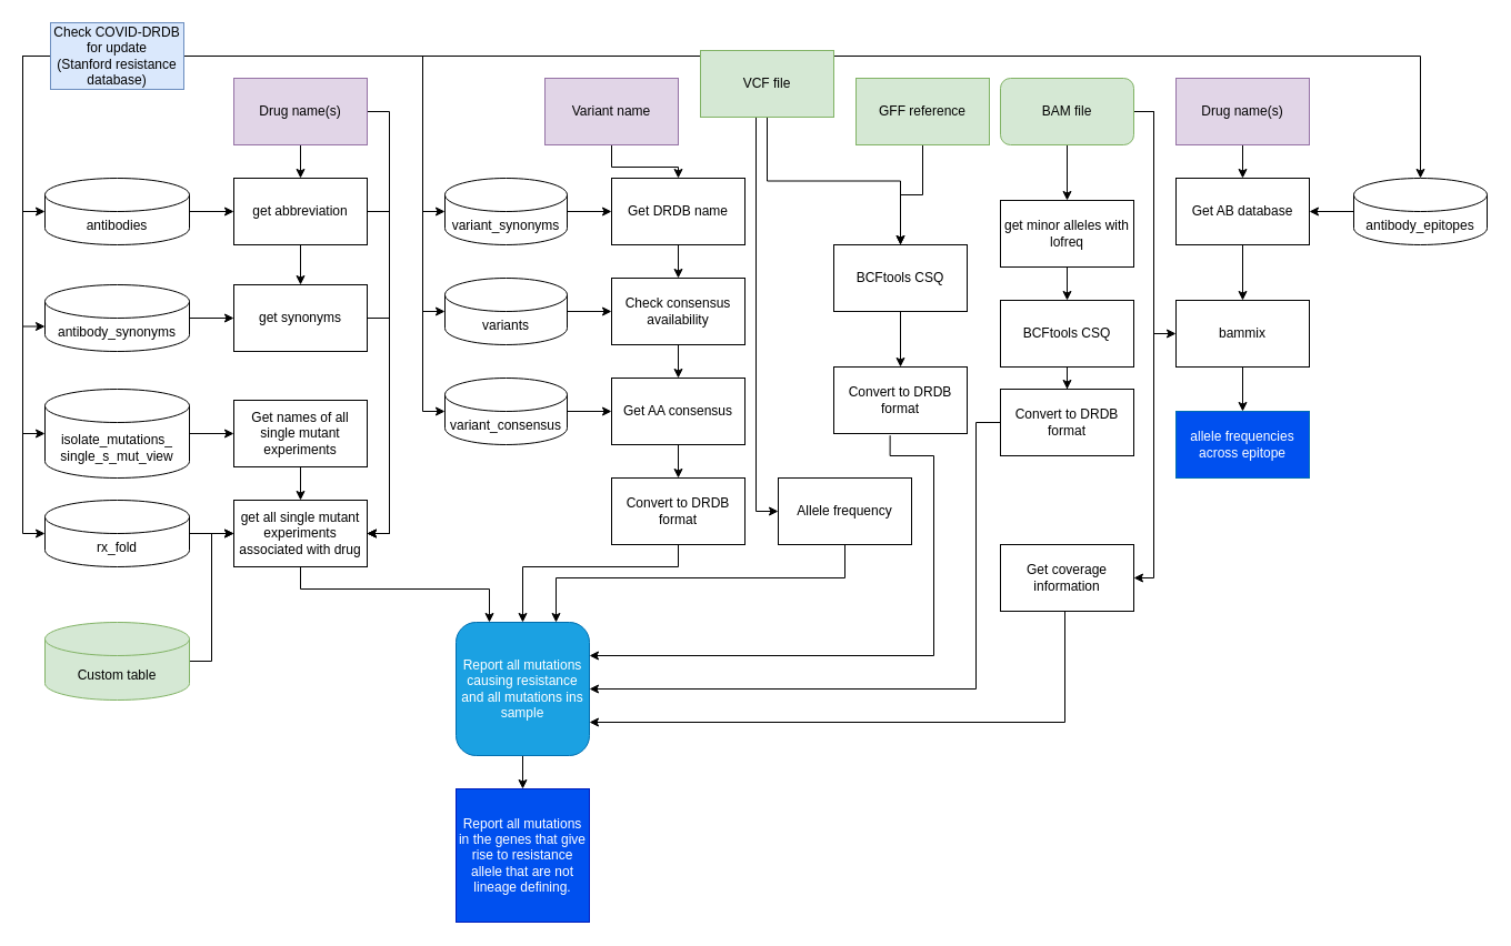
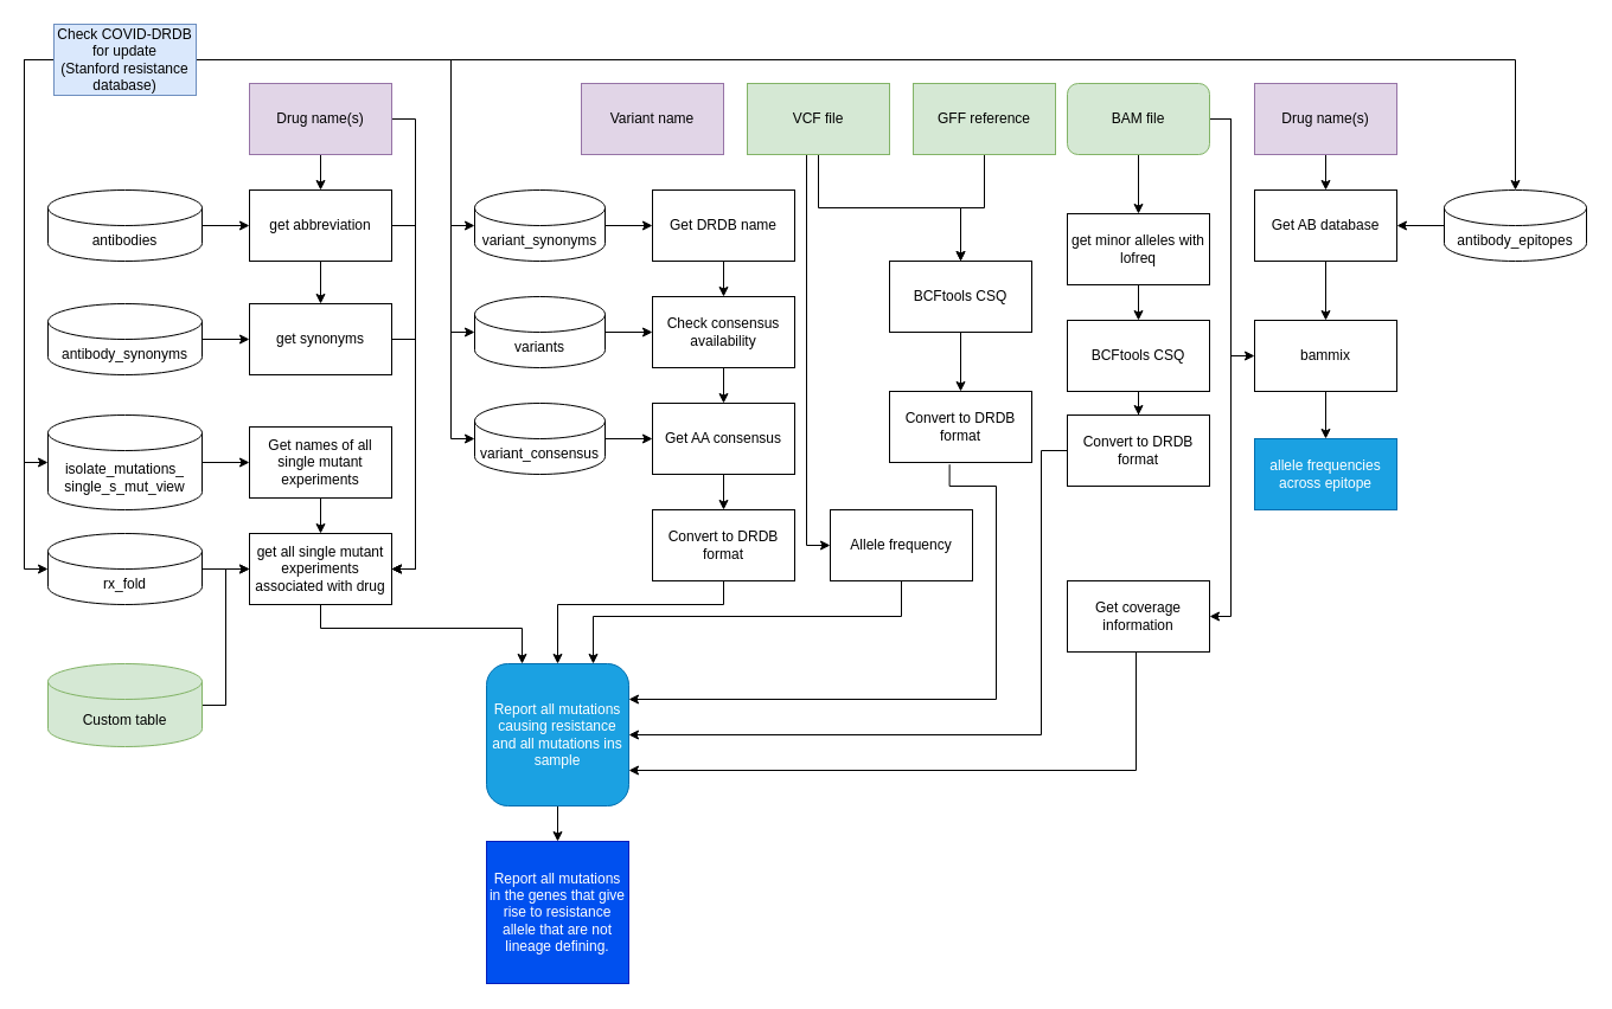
  <mxCell id="0" />
  <mxCell id="1" parent="0" />
  <mxCell id="2" value="" style="edgeStyle=orthogonalEdgeStyle;rounded=0;orthogonalLoop=1;jettySize=auto;html=1;" parent="1" source="3" target="18" edge="1"><mxGeometry relative="1" as="geometry" /></mxCell>
  <mxCell id="3" value="antibodies" style="shape=cylinder3;whiteSpace=wrap;html=1;boundedLbl=1;backgroundOutline=1;size=15;" parent="1" vertex="1"><mxGeometry x="40" y="160" width="130" height="60" as="geometry" /></mxCell>
- <mxCell id="4" style="edgeStyle=orthogonalEdgeStyle;rounded=0;orthogonalLoop=1;jettySize=auto;html=1;entryX=0;entryY=0.5;entryDx=0;entryDy=0;entryPerimeter=0;" parent="1" source="12" target="3" edge="1"><mxGeometry relative="1" as="geometry"><Array as="points"><mxPoint x="20" y="50" /><mxPoint x="20" y="190" /></Array></mxGeometry></mxCell>
- <mxCell id="5" style="edgeStyle=orthogonalEdgeStyle;rounded=0;orthogonalLoop=1;jettySize=auto;html=1;entryX=0;entryY=0;entryDx=0;entryDy=37.5;entryPerimeter=0;" parent="1" source="12" target="22" edge="1"><mxGeometry relative="1" as="geometry"><Array as="points"><mxPoint x="20" y="50" /><mxPoint x="20" y="294" /></Array></mxGeometry></mxCell>
  <mxCell id="6" style="edgeStyle=orthogonalEdgeStyle;rounded=0;orthogonalLoop=1;jettySize=auto;html=1;entryX=0;entryY=0.5;entryDx=0;entryDy=0;entryPerimeter=0;" parent="1" source="12" target="24" edge="1"><mxGeometry relative="1" as="geometry"><Array as="points"><mxPoint x="20" y="50" /><mxPoint x="20" y="390" /></Array></mxGeometry></mxCell>
  <mxCell id="7" style="edgeStyle=orthogonalEdgeStyle;rounded=0;orthogonalLoop=1;jettySize=auto;html=1;entryX=0;entryY=0;entryDx=0;entryDy=30;entryPerimeter=0;" parent="1" source="12" target="28" edge="1"><mxGeometry relative="1" as="geometry"><Array as="points"><mxPoint x="20" y="50" /><mxPoint x="20" y="480" /></Array></mxGeometry></mxCell>
  <mxCell id="8" style="edgeStyle=orthogonalEdgeStyle;rounded=0;orthogonalLoop=1;jettySize=auto;html=1;entryX=0;entryY=0.5;entryDx=0;entryDy=0;entryPerimeter=0;" parent="1" source="12" target="41" edge="1"><mxGeometry relative="1" as="geometry"><Array as="points"><mxPoint x="380" y="50" /><mxPoint x="380" y="370" /></Array></mxGeometry></mxCell>
  <mxCell id="9" style="edgeStyle=orthogonalEdgeStyle;rounded=0;orthogonalLoop=1;jettySize=auto;html=1;entryX=0;entryY=0.5;entryDx=0;entryDy=0;entryPerimeter=0;" parent="1" source="12" target="39" edge="1"><mxGeometry relative="1" as="geometry"><Array as="points"><mxPoint x="380" y="50" /><mxPoint x="380" y="280" /></Array></mxGeometry></mxCell>
  <mxCell id="10" style="edgeStyle=orthogonalEdgeStyle;rounded=0;orthogonalLoop=1;jettySize=auto;html=1;entryX=0;entryY=0.5;entryDx=0;entryDy=0;entryPerimeter=0;" parent="1" source="12" target="35" edge="1"><mxGeometry relative="1" as="geometry"><Array as="points"><mxPoint x="380" y="50" /><mxPoint x="380" y="190" /></Array></mxGeometry></mxCell>
  <mxCell id="11" style="edgeStyle=orthogonalEdgeStyle;rounded=0;orthogonalLoop=1;jettySize=auto;html=1;entryX=0.5;entryY=0;entryDx=0;entryDy=0;entryPerimeter=0;" parent="1" source="12" target="59" edge="1"><mxGeometry relative="1" as="geometry" /></mxCell>
  <mxCell id="12" value="Check COVID-DRDB&lt;br&gt;for update&lt;br&gt;(Stanford resistance database)" style="rounded=0;whiteSpace=wrap;html=1;fillColor=#dae8fc;strokeColor=#6c8ebf;" parent="1" vertex="1"><mxGeometry x="45" y="20" width="120" height="60" as="geometry" /></mxCell>
  <mxCell id="13" value="" style="edgeStyle=orthogonalEdgeStyle;rounded=0;orthogonalLoop=1;jettySize=auto;html=1;" parent="1" source="15" target="18" edge="1"><mxGeometry relative="1" as="geometry" /></mxCell>
  <mxCell id="14" style="edgeStyle=orthogonalEdgeStyle;rounded=0;orthogonalLoop=1;jettySize=auto;html=1;entryX=1;entryY=0.5;entryDx=0;entryDy=0;" parent="1" source="15" target="30" edge="1"><mxGeometry relative="1" as="geometry"><mxPoint x="360" y="430" as="targetPoint" /><Array as="points"><mxPoint x="350" y="100" /><mxPoint x="350" y="480" /></Array></mxGeometry></mxCell>
  <mxCell id="15" value="Drug name(s)" style="rounded=0;whiteSpace=wrap;html=1;fillColor=#e1d5e7;strokeColor=#9673a6;" parent="1" vertex="1"><mxGeometry x="210" y="70" width="120" height="60" as="geometry" /></mxCell>
  <mxCell id="16" value="" style="edgeStyle=orthogonalEdgeStyle;rounded=0;orthogonalLoop=1;jettySize=auto;html=1;" parent="1" source="18" target="20" edge="1"><mxGeometry relative="1" as="geometry" /></mxCell>
  <mxCell id="17" style="edgeStyle=orthogonalEdgeStyle;rounded=0;orthogonalLoop=1;jettySize=auto;html=1;entryX=1;entryY=0.5;entryDx=0;entryDy=0;" parent="1" source="18" target="30" edge="1"><mxGeometry relative="1" as="geometry"><Array as="points"><mxPoint x="350" y="190" /><mxPoint x="350" y="480" /></Array></mxGeometry></mxCell>
  <mxCell id="18" value="get abbreviation" style="rounded=0;whiteSpace=wrap;html=1;" parent="1" vertex="1"><mxGeometry x="210" y="160" width="120" height="60" as="geometry" /></mxCell>
  <mxCell id="19" style="edgeStyle=orthogonalEdgeStyle;rounded=0;orthogonalLoop=1;jettySize=auto;html=1;entryX=1;entryY=0.5;entryDx=0;entryDy=0;" parent="1" source="20" target="30" edge="1"><mxGeometry relative="1" as="geometry"><mxPoint x="360" y="440" as="targetPoint" /><Array as="points"><mxPoint x="350" y="286" /><mxPoint x="350" y="480" /></Array></mxGeometry></mxCell>
  <mxCell id="20" value="get synonyms" style="rounded=0;whiteSpace=wrap;html=1;" parent="1" vertex="1"><mxGeometry x="210" y="256" width="120" height="60" as="geometry" /></mxCell>
  <mxCell id="21" value="" style="edgeStyle=orthogonalEdgeStyle;rounded=0;orthogonalLoop=1;jettySize=auto;html=1;" parent="1" source="22" target="20" edge="1"><mxGeometry relative="1" as="geometry" /></mxCell>
  <mxCell id="22" value="antibody_synonyms" style="shape=cylinder3;whiteSpace=wrap;html=1;boundedLbl=1;backgroundOutline=1;size=15;" parent="1" vertex="1"><mxGeometry x="40" y="256" width="130" height="60" as="geometry" /></mxCell>
  <mxCell id="23" value="" style="edgeStyle=orthogonalEdgeStyle;rounded=0;orthogonalLoop=1;jettySize=auto;html=1;" parent="1" source="24" target="26" edge="1"><mxGeometry relative="1" as="geometry" /></mxCell>
  <mxCell id="24" value="isolate_mutations_&lt;br&gt;single_s_mut_view" style="shape=cylinder3;whiteSpace=wrap;html=1;boundedLbl=1;backgroundOutline=1;size=15;" parent="1" vertex="1"><mxGeometry x="40" y="350" width="130" height="80" as="geometry" /></mxCell>
  <mxCell id="25" style="edgeStyle=orthogonalEdgeStyle;rounded=0;orthogonalLoop=1;jettySize=auto;html=1;" parent="1" source="26" target="30" edge="1"><mxGeometry relative="1" as="geometry" /></mxCell>
  <mxCell id="26" value="Get names of all single mutant experiments" style="rounded=0;whiteSpace=wrap;html=1;" parent="1" vertex="1"><mxGeometry x="210" y="360" width="120" height="60" as="geometry" /></mxCell>
  <mxCell id="27" value="" style="edgeStyle=orthogonalEdgeStyle;rounded=0;orthogonalLoop=1;jettySize=auto;html=1;" parent="1" source="28" target="30" edge="1"><mxGeometry relative="1" as="geometry" /></mxCell>
  <mxCell id="28" value="rx_fold" style="shape=cylinder3;whiteSpace=wrap;html=1;boundedLbl=1;backgroundOutline=1;size=15;" parent="1" vertex="1"><mxGeometry x="40" y="450" width="130" height="60" as="geometry" /></mxCell>
  <mxCell id="29" style="edgeStyle=orthogonalEdgeStyle;rounded=0;orthogonalLoop=1;jettySize=auto;html=1;entryX=0.25;entryY=0;entryDx=0;entryDy=0;" parent="1" source="30" target="75" edge="1"><mxGeometry relative="1" as="geometry"><Array as="points"><mxPoint x="270" y="530" /><mxPoint x="440" y="530" /></Array></mxGeometry></mxCell>
  <mxCell id="30" value="get all single mutant experiments associated with drug" style="rounded=0;whiteSpace=wrap;html=1;" parent="1" vertex="1"><mxGeometry x="210" y="450" width="120" height="60" as="geometry" /></mxCell>
  <mxCell id="31" value="" style="edgeStyle=orthogonalEdgeStyle;rounded=0;orthogonalLoop=1;jettySize=auto;html=1;" parent="1" source="33" target="51" edge="1"><mxGeometry relative="1" as="geometry" /></mxCell>
  <mxCell id="32" style="edgeStyle=orthogonalEdgeStyle;rounded=0;orthogonalLoop=1;jettySize=auto;html=1;" parent="1" source="33" target="73" edge="1"><mxGeometry relative="1" as="geometry"><Array as="points"><mxPoint x="680" y="460" /></Array></mxGeometry></mxCell>
- <mxCell id="33" value="VCF file" style="rounded=0;whiteSpace=wrap;html=1;fillColor=#d5e8d4;strokeColor=#82b366;" parent="1" vertex="1"><mxGeometry x="630" y="45" width="120" height="60" as="geometry" /></mxCell>
+ <mxCell id="33" value="VCF file" style="rounded=0;whiteSpace=wrap;html=1;fillColor=#d5e8d4;strokeColor=#82b366;" parent="1" vertex="1"><mxGeometry x="630" y="70" width="120" height="60" as="geometry" /></mxCell>
  <mxCell id="34" value="" style="edgeStyle=orthogonalEdgeStyle;rounded=0;orthogonalLoop=1;jettySize=auto;html=1;" parent="1" source="35" target="43" edge="1"><mxGeometry relative="1" as="geometry" /></mxCell>
  <mxCell id="35" value="variant_synonyms" style="shape=cylinder3;whiteSpace=wrap;html=1;boundedLbl=1;backgroundOutline=1;size=15;" parent="1" vertex="1"><mxGeometry x="400" y="160" width="110" height="60" as="geometry" /></mxCell>
- <mxCell id="36" value="" style="edgeStyle=orthogonalEdgeStyle;rounded=0;orthogonalLoop=1;jettySize=auto;html=1;" parent="1" source="37" target="43" edge="1"><mxGeometry relative="1" as="geometry" /></mxCell>
  <mxCell id="37" value="Variant name" style="rounded=0;whiteSpace=wrap;html=1;fillColor=#e1d5e7;strokeColor=#9673a6;" parent="1" vertex="1"><mxGeometry x="490" y="70" width="120" height="60" as="geometry" /></mxCell>
  <mxCell id="38" value="" style="edgeStyle=orthogonalEdgeStyle;rounded=0;orthogonalLoop=1;jettySize=auto;html=1;" parent="1" source="39" target="45" edge="1"><mxGeometry relative="1" as="geometry" /></mxCell>
  <mxCell id="39" value="variants" style="shape=cylinder3;whiteSpace=wrap;html=1;boundedLbl=1;backgroundOutline=1;size=15;" parent="1" vertex="1"><mxGeometry x="400" y="250" width="110" height="60" as="geometry" /></mxCell>
  <mxCell id="40" value="" style="edgeStyle=orthogonalEdgeStyle;rounded=0;orthogonalLoop=1;jettySize=auto;html=1;" parent="1" source="41" target="47" edge="1"><mxGeometry relative="1" as="geometry" /></mxCell>
  <mxCell id="41" value="variant_consensus" style="shape=cylinder3;whiteSpace=wrap;html=1;boundedLbl=1;backgroundOutline=1;size=15;" parent="1" vertex="1"><mxGeometry x="400" y="340" width="110" height="60" as="geometry" /></mxCell>
  <mxCell id="42" value="" style="edgeStyle=orthogonalEdgeStyle;rounded=0;orthogonalLoop=1;jettySize=auto;html=1;" parent="1" source="43" target="45" edge="1"><mxGeometry relative="1" as="geometry" /></mxCell>
  <mxCell id="43" value="Get DRDB name" style="rounded=0;whiteSpace=wrap;html=1;" parent="1" vertex="1"><mxGeometry x="550" y="160" width="120" height="60" as="geometry" /></mxCell>
  <mxCell id="44" value="" style="edgeStyle=orthogonalEdgeStyle;rounded=0;orthogonalLoop=1;jettySize=auto;html=1;" parent="1" source="45" target="47" edge="1"><mxGeometry relative="1" as="geometry" /></mxCell>
  <mxCell id="45" value="Check consensus availability" style="rounded=0;whiteSpace=wrap;html=1;" parent="1" vertex="1"><mxGeometry x="550" y="250" width="120" height="60" as="geometry" /></mxCell>
  <mxCell id="46" value="" style="edgeStyle=orthogonalEdgeStyle;rounded=0;orthogonalLoop=1;jettySize=auto;html=1;" parent="1" source="47" target="49" edge="1"><mxGeometry relative="1" as="geometry" /></mxCell>
  <mxCell id="47" value="Get AA consensus" style="rounded=0;whiteSpace=wrap;html=1;" parent="1" vertex="1"><mxGeometry x="550" y="340" width="120" height="60" as="geometry" /></mxCell>
  <mxCell id="48" style="edgeStyle=orthogonalEdgeStyle;rounded=0;orthogonalLoop=1;jettySize=auto;html=1;entryX=0.5;entryY=0;entryDx=0;entryDy=0;" parent="1" source="49" target="75" edge="1"><mxGeometry relative="1" as="geometry"><Array as="points"><mxPoint x="610" y="510" /><mxPoint x="470" y="510" /></Array></mxGeometry></mxCell>
  <mxCell id="49" value="Convert to DRDB format" style="rounded=0;whiteSpace=wrap;html=1;" parent="1" vertex="1"><mxGeometry x="550" y="430" width="120" height="60" as="geometry" /></mxCell>
  <mxCell id="50" value="" style="edgeStyle=orthogonalEdgeStyle;rounded=0;orthogonalLoop=1;jettySize=auto;html=1;" parent="1" source="51" target="53" edge="1"><mxGeometry relative="1" as="geometry" /></mxCell>
  <mxCell id="51" value="BCFtools CSQ" style="rounded=0;whiteSpace=wrap;html=1;" parent="1" vertex="1"><mxGeometry x="750" y="220" width="120" height="60" as="geometry" /></mxCell>
  <mxCell id="52" style="edgeStyle=orthogonalEdgeStyle;rounded=0;orthogonalLoop=1;jettySize=auto;html=1;entryX=1;entryY=0.25;entryDx=0;entryDy=0;exitX=0.422;exitY=1.028;exitDx=0;exitDy=0;exitPerimeter=0;" parent="1" source="53" target="75" edge="1"><mxGeometry relative="1" as="geometry"><Array as="points"><mxPoint x="801" y="410" /><mxPoint x="840" y="410" /><mxPoint x="840" y="590" /></Array></mxGeometry></mxCell>
  <mxCell id="53" value="Convert to DRDB format" style="rounded=0;whiteSpace=wrap;html=1;" parent="1" vertex="1"><mxGeometry x="750" y="330" width="120" height="60" as="geometry" /></mxCell>
  <mxCell id="54" value="" style="edgeStyle=orthogonalEdgeStyle;rounded=0;orthogonalLoop=1;jettySize=auto;html=1;" edge="1" parent="1" source="57" target="82"><mxGeometry relative="1" as="geometry" /></mxCell>
  <mxCell id="55" style="edgeStyle=orthogonalEdgeStyle;rounded=0;orthogonalLoop=1;jettySize=auto;html=1;entryX=1;entryY=0.5;entryDx=0;entryDy=0;" edge="1" parent="1" source="57" target="70"><mxGeometry relative="1" as="geometry"><Array as="points"><mxPoint x="1038" y="100" /><mxPoint x="1038" y="520" /></Array></mxGeometry></mxCell>
  <mxCell id="56" style="edgeStyle=orthogonalEdgeStyle;rounded=0;orthogonalLoop=1;jettySize=auto;html=1;entryX=0;entryY=0.5;entryDx=0;entryDy=0;" edge="1" parent="1" source="57" target="65"><mxGeometry relative="1" as="geometry"><Array as="points"><mxPoint x="1038" y="100" /><mxPoint x="1038" y="300" /></Array></mxGeometry></mxCell>
  <mxCell id="57" value="BAM file" style="whiteSpace=wrap;html=1;fillColor=#d5e8d4;strokeColor=#82b366;rounded=1;" parent="1" vertex="1"><mxGeometry x="900" y="70" width="120" height="60" as="geometry" /></mxCell>
  <mxCell id="58" value="" style="edgeStyle=orthogonalEdgeStyle;rounded=0;orthogonalLoop=1;jettySize=auto;html=1;" parent="1" source="59" target="63" edge="1"><mxGeometry relative="1" as="geometry" /></mxCell>
  <mxCell id="59" value="antibody_epitopes" style="shape=cylinder3;whiteSpace=wrap;html=1;boundedLbl=1;backgroundOutline=1;size=15;" parent="1" vertex="1"><mxGeometry x="1218" y="160" width="120" height="60" as="geometry" /></mxCell>
  <mxCell id="60" value="" style="edgeStyle=orthogonalEdgeStyle;rounded=0;orthogonalLoop=1;jettySize=auto;html=1;" parent="1" source="61" target="63" edge="1"><mxGeometry relative="1" as="geometry" /></mxCell>
  <mxCell id="61" value="Drug name(s)" style="rounded=0;whiteSpace=wrap;html=1;fillColor=#e1d5e7;strokeColor=#9673a6;" parent="1" vertex="1"><mxGeometry x="1058" y="70" width="120" height="60" as="geometry" /></mxCell>
  <mxCell id="62" value="" style="edgeStyle=orthogonalEdgeStyle;rounded=0;orthogonalLoop=1;jettySize=auto;html=1;" parent="1" source="63" target="65" edge="1"><mxGeometry relative="1" as="geometry" /></mxCell>
  <mxCell id="63" value="Get AB database" style="rounded=0;whiteSpace=wrap;html=1;" parent="1" vertex="1"><mxGeometry x="1058" y="160" width="120" height="60" as="geometry" /></mxCell>
  <mxCell id="64" value="" style="edgeStyle=orthogonalEdgeStyle;rounded=0;orthogonalLoop=1;jettySize=auto;html=1;" parent="1" source="65" target="66" edge="1"><mxGeometry relative="1" as="geometry" /></mxCell>
  <mxCell id="65" value="bammix" style="rounded=0;whiteSpace=wrap;html=1;" parent="1" vertex="1"><mxGeometry x="1058" y="270" width="120" height="60" as="geometry" /></mxCell>
- <mxCell id="66" value="allele frequencies across epitope" style="rounded=0;whiteSpace=wrap;html=1;fillColor=#0050ef;strokeColor=#006EAF;fontColor=#ffffff;" parent="1" vertex="1"><mxGeometry x="1058" y="370" width="120" height="60" as="geometry" /></mxCell>
+ <mxCell id="66" value="allele frequencies across epitope" style="rounded=0;whiteSpace=wrap;html=1;fillColor=#1ba1e2;strokeColor=#006EAF;fontColor=#ffffff;" parent="1" vertex="1"><mxGeometry x="1058" y="370" width="120" height="60" as="geometry" /></mxCell>
  <mxCell id="67" style="edgeStyle=orthogonalEdgeStyle;rounded=0;orthogonalLoop=1;jettySize=auto;html=1;entryX=0.5;entryY=0;entryDx=0;entryDy=0;" parent="1" source="68" target="51" edge="1"><mxGeometry relative="1" as="geometry" /></mxCell>
  <mxCell id="68" value="GFF reference" style="rounded=0;whiteSpace=wrap;html=1;fillColor=#d5e8d4;strokeColor=#82b366;" parent="1" vertex="1"><mxGeometry x="770" y="70" width="120" height="60" as="geometry" /></mxCell>
  <mxCell id="69" style="edgeStyle=orthogonalEdgeStyle;rounded=0;orthogonalLoop=1;jettySize=auto;html=1;entryX=1;entryY=0.75;entryDx=0;entryDy=0;" edge="1" parent="1" source="70" target="75"><mxGeometry relative="1" as="geometry"><Array as="points"><mxPoint x="958" y="650" /></Array></mxGeometry></mxCell>
  <mxCell id="70" value="Get coverage information" style="rounded=0;whiteSpace=wrap;html=1;" parent="1" vertex="1"><mxGeometry x="900" y="490" width="120" height="60" as="geometry" /></mxCell>
  <mxCell id="71" style="edgeStyle=orthogonalEdgeStyle;rounded=0;orthogonalLoop=1;jettySize=auto;html=1;exitX=0.5;exitY=1;exitDx=0;exitDy=0;" parent="1" source="65" target="65" edge="1"><mxGeometry relative="1" as="geometry" /></mxCell>
  <mxCell id="72" style="edgeStyle=orthogonalEdgeStyle;rounded=0;orthogonalLoop=1;jettySize=auto;html=1;entryX=0.75;entryY=0;entryDx=0;entryDy=0;" parent="1" source="73" target="75" edge="1"><mxGeometry relative="1" as="geometry"><Array as="points"><mxPoint x="760" y="520" /><mxPoint x="500" y="520" /></Array></mxGeometry></mxCell>
  <mxCell id="73" value="Allele frequency" style="rounded=0;whiteSpace=wrap;html=1;" parent="1" vertex="1"><mxGeometry x="700" y="430" width="120" height="60" as="geometry" /></mxCell>
  <mxCell id="74" value="" style="edgeStyle=orthogonalEdgeStyle;rounded=0;orthogonalLoop=1;jettySize=auto;html=1;" parent="1" source="75" target="76" edge="1"><mxGeometry relative="1" as="geometry" /></mxCell>
  <mxCell id="75" value="Report all mutations causing resistance and all mutations ins sample" style="rounded=1;whiteSpace=wrap;html=1;fillColor=#1ba1e2;fontColor=#ffffff;strokeColor=#006EAF;labelBackgroundColor=#1BA1E2;" parent="1" vertex="1"><mxGeometry x="410" y="560" width="120" height="120" as="geometry" /></mxCell>
  <mxCell id="76" value="Report all mutations in the genes that give rise to resistance allele that are not lineage defining." style="rounded=0;whiteSpace=wrap;html=1;fillColor=#0050ef;fontColor=#ffffff;strokeColor=#001DBC;" parent="1" vertex="1"><mxGeometry x="410" y="710" width="120" height="120" as="geometry" /></mxCell>
  <mxCell id="77" style="edgeStyle=orthogonalEdgeStyle;rounded=0;orthogonalLoop=1;jettySize=auto;html=1;entryX=0;entryY=0.5;entryDx=0;entryDy=0;" parent="1" source="78" target="30" edge="1"><mxGeometry relative="1" as="geometry" /></mxCell>
  <mxCell id="78" value="Custom table" style="shape=cylinder3;whiteSpace=wrap;html=1;boundedLbl=1;backgroundOutline=1;size=15;fillColor=#d5e8d4;strokeColor=#82b366;" parent="1" vertex="1"><mxGeometry x="40" y="560" width="130" height="70" as="geometry" /></mxCell>
  <mxCell id="79" style="edgeStyle=orthogonalEdgeStyle;rounded=0;orthogonalLoop=1;jettySize=auto;html=1;" edge="1" parent="1" source="80" target="84"><mxGeometry relative="1" as="geometry" /></mxCell>
  <mxCell id="80" value="BCFtools CSQ" style="rounded=0;whiteSpace=wrap;html=1;" vertex="1" parent="1"><mxGeometry x="900" y="270" width="120" height="60" as="geometry" /></mxCell>
  <mxCell id="81" style="edgeStyle=orthogonalEdgeStyle;rounded=0;orthogonalLoop=1;jettySize=auto;html=1;" edge="1" parent="1" source="82" target="80"><mxGeometry relative="1" as="geometry" /></mxCell>
  <mxCell id="82" value="get minor alleles with lofreq" style="rounded=0;whiteSpace=wrap;html=1;" vertex="1" parent="1"><mxGeometry x="900" y="180" width="120" height="60" as="geometry" /></mxCell>
  <mxCell id="83" style="edgeStyle=orthogonalEdgeStyle;rounded=0;orthogonalLoop=1;jettySize=auto;html=1;entryX=1;entryY=0.5;entryDx=0;entryDy=0;" edge="1" parent="1" source="84" target="75"><mxGeometry relative="1" as="geometry"><Array as="points"><mxPoint x="878" y="380" /><mxPoint x="878" y="620" /></Array></mxGeometry></mxCell>
  <mxCell id="84" value="Convert to DRDB format" style="rounded=0;whiteSpace=wrap;html=1;" vertex="1" parent="1"><mxGeometry x="900" y="350" width="120" height="60" as="geometry" /></mxCell>
